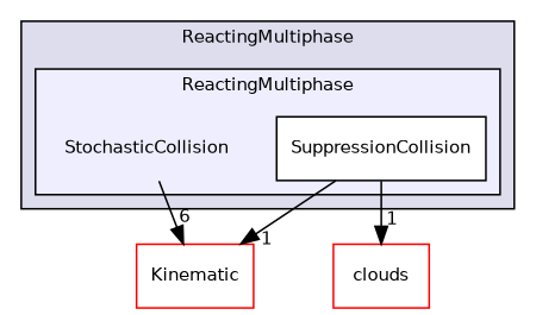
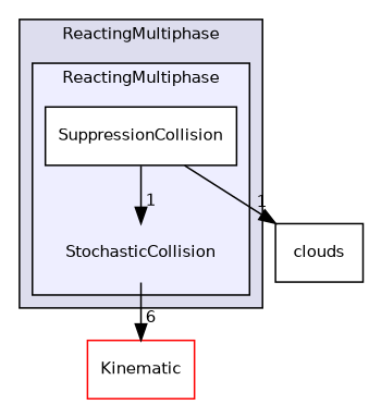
  digraph {
    compound=true
    node [fontname=Helvetica fontsize=10 shape=box color=red]
    edge [headlabel=1 labeldistance=1.5 labelfontname=Helvetica labelfontsize=10]
    n1 [label=StochasticCollision shape=plaintext color=""]
    n2 [color=black fillcolor=white label=SuppressionCollision style=filled]
    n3 [label=Kinematic]
-   n4 [label=clouds]
+   n4 [color=black label=clouds]
    subgraph cluster_1 {
      bgcolor="#ddddee"
      fontname=Helvetica
      fontsize=10
      label=ReactingMultiphase
      pencolor=black
      subgraph cluster_2 {
        bgcolor="#eeeeff"
        fontname=Helvetica
        fontsize=10
        label=ReactingMultiphase
        pencolor=black
        n1
        n2
      }
    }
    n1 -> n3 [headlabel=6]
-   n2 -> n3
+   n2 -> n1
    n2 -> n4
  }
